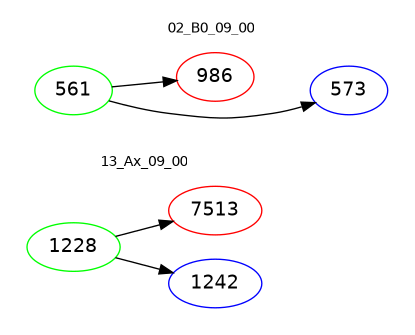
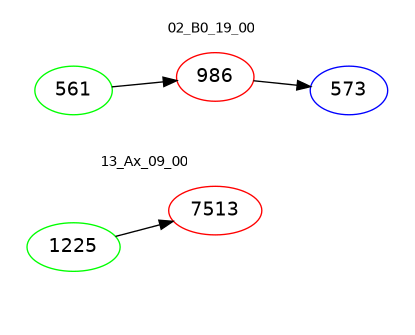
  digraph {
    fontname="DejaVu Sans"
    rankdir=LR
    node [color=green fontname="DejaVu Sans"]
    edge [color=black fontname="DejaVu Sans"]
-   n1 [label=1228]
-   n2 [color=blue label=1242]
+   n1 [label=1225]
    n3 [color=red label=7513]
    n4 [label=561]
    n5 [color=blue label=573]
    n6 [color=red label=986]
    subgraph cluster_1 {
      color=white
      fontsize=10
      label="13_Ax_09_00"
      n1
-     n2
      n3
    }
    subgraph cluster_2 {
      color=white
      fontsize=10
-     label="02_B0_09_00"
+     label="02_B0_19_00"
      n4
      n5
      n6
    }
-   n1 -> n2
    n1 -> n3
-   n4 -> n5
+   n6 -> n5
    n4 -> n6
  }
